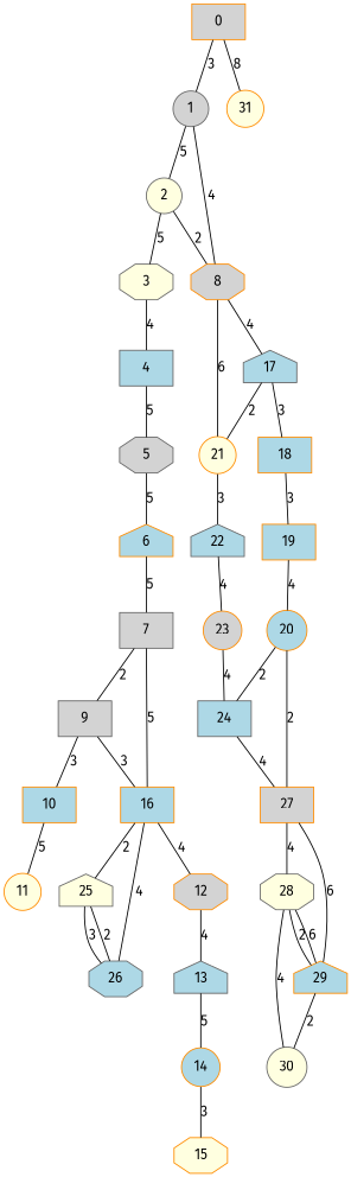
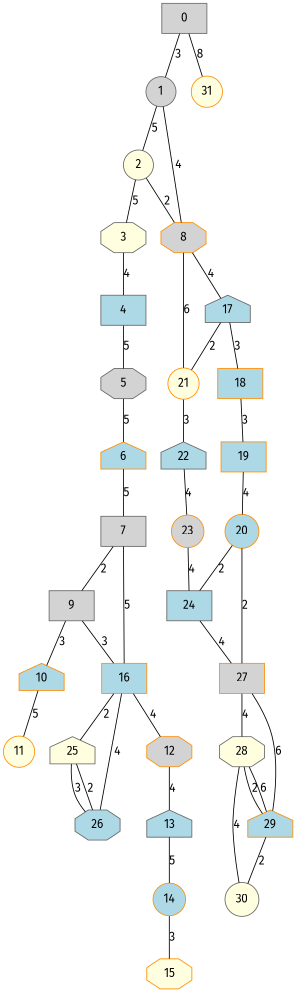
  graph {
    fontname="Fira Sans"
    node [color=darkorange fillcolor=lightblue fontname="Fira Sans" shape=box style=filled weight=1]
    edge [fontname="Fira Sans"]
-   0 [fillcolor=lightgrey]
+   0 [color=gray40 fillcolor=lightgrey]
    1 [color=gray40 fillcolor=lightgrey shape=circle]
    31 [fillcolor=lightyellow shape=circle weight=4]
    2 [color=gray40 fillcolor=lightyellow shape=circle]
    8 [fillcolor=lightgrey shape=octagon]
    3 [color=gray40 fillcolor=lightyellow shape=octagon]
    17 [color=gray40 shape=house]
    21 [fillcolor=lightyellow shape=circle]
    4 [color=gray40]
    5 [color=gray40 fillcolor=lightgrey shape=octagon]
    6 [shape=house]
    7 [color=gray40 fillcolor=lightgrey]
    9 [color=gray40 fillcolor=lightgrey]
    16
-   10
+   10 [shape=house]
    12 [fillcolor=lightgrey shape=octagon]
    25 [color=gray40 fillcolor=lightyellow shape=house]
    26 [color=gray40 shape=octagon]
    18
    22 [color=gray40 shape=house]
    11 [fillcolor=lightyellow shape=circle]
    13 [color=gray40 shape=house]
    14 [shape=circle]
    15 [fillcolor=lightyellow shape=octagon]
    19
    20 [shape=circle]
    24 [color=gray40]
    27 [fillcolor=lightgrey]
    28 [color=gray40 fillcolor=lightyellow shape=octagon]
    29 [shape=house]
    23 [fillcolor=lightgrey shape=circle]
    30 [color=gray40 fillcolor=lightyellow shape=circle]
    0 -- 1 [label=3]
    0 -- 31 [label=8]
    1 -- 2 [label=5]
    1 -- 8 [label=4]
    2 -- 8 [label=2]
    2 -- 3 [label=5]
    8 -- 17 [label=4]
    8 -- 21 [label=6]
    3 -- 4 [label=4]
    17 -- 21 [label=2]
    17 -- 18 [label=3]
    21 -- 22 [label=3]
    4 -- 5 [label=5]
    5 -- 6 [label=5]
    6 -- 7 [label=5]
    7 -- 9 [label=2]
    7 -- 16 [label=5]
    9 -- 16 [label=3]
    9 -- 10 [label=3]
    16 -- 12 [label=4]
    16 -- 25 [label=2]
    16 -- 26 [label=4]
    10 -- 11 [label=5]
    12 -- 13 [label=4]
    25 -- 26 [label=2]
    25 -- 26 [label=3]
    18 -- 19 [label=3]
    22 -- 23 [label=4]
    13 -- 14 [label=5]
    14 -- 15 [label=3]
    19 -- 20 [label=4]
    20 -- 24 [label=2]
    20 -- 27 [label=2]
    24 -- 27 [label=4]
    27 -- 28 [label=4]
    27 -- 29 [label=6]
    28 -- 29 [label=2]
    28 -- 29 [label=6]
    28 -- 30 [label=4]
    29 -- 30 [label=2]
    23 -- 24 [label=4]
  }
